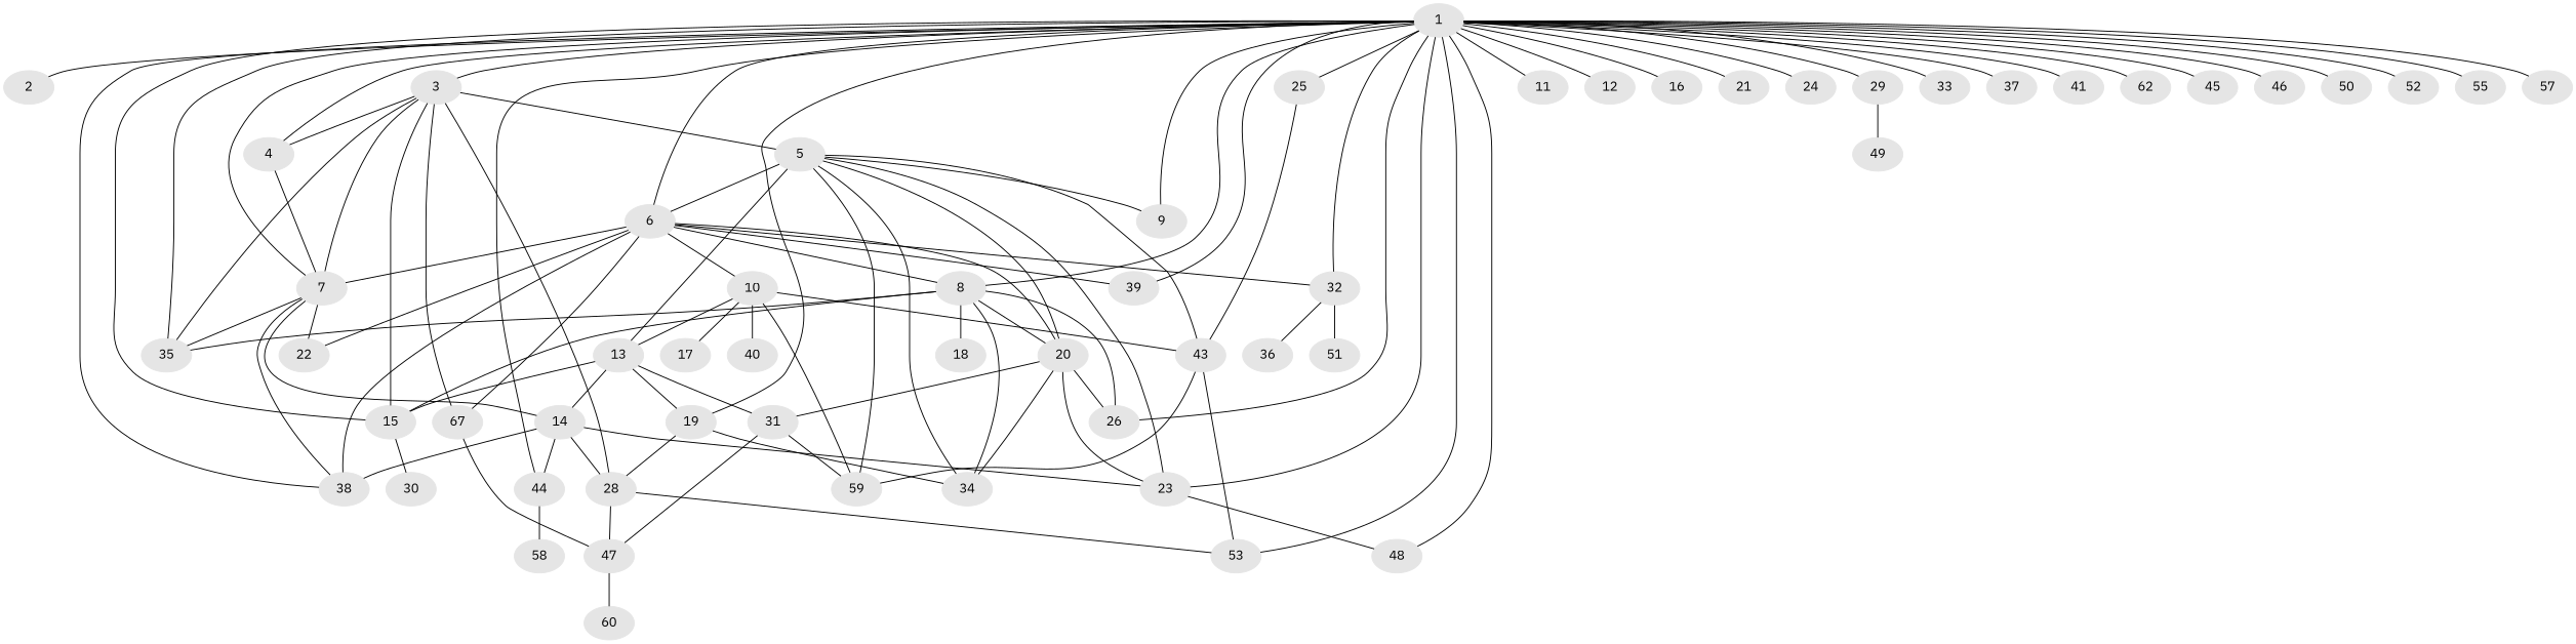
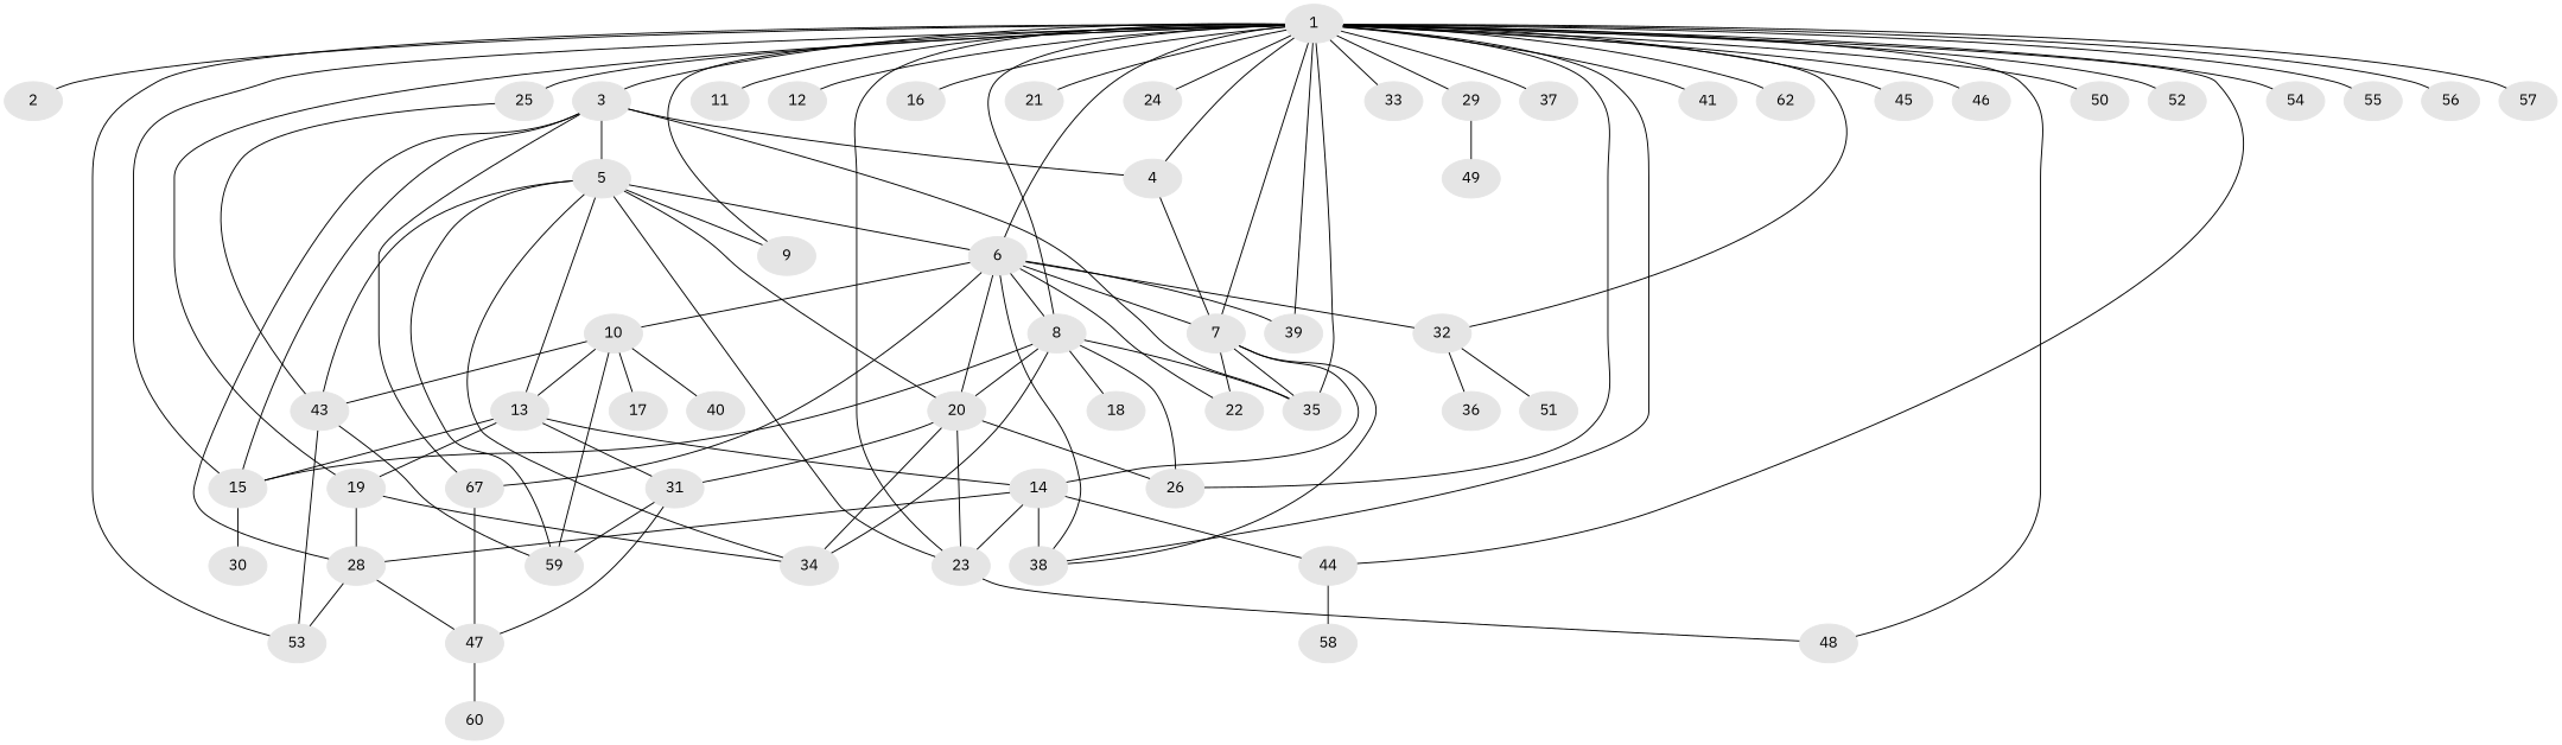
  graph {
    fontname="IBM Plex Sans"
    node [color=gray90 fontname="IBM Plex Sans" style=filled]
    edge [fontname="IBM Plex Sans" weight=1.0]
    1
    2
    3
    4
    6
    7
    8
    9
    11
    12
    15
    16
    19
    21
    23
    24
    25
    26
    29
    32
    33
    35
    37
    38
    39
    41
    n27 [label=62]
    44
    45
    46
    48
    50
    52
    53
+   54
    55
+   56
    57
    5
    n40 [label=67]
    28
    20
    10
    22
    14
    34
    18
    30
    43
    49
    36
    51
    58
    13
    59
    47
    31
    17
    40
    60
    1 -- 2
    1 -- 3
    1 -- 4
    1 -- 6
    1 -- 7
    1 -- 8
    1 -- 9
    1 -- 11
    1 -- 12
    1 -- 15
    1 -- 16
    1 -- 19
    1 -- 21
    1 -- 23
    1 -- 24
    1 -- 25 [weight=2.0]
    1 -- 26
    1 -- 29
    1 -- 32
    1 -- 33
    1 -- 35
    1 -- 37
    1 -- 38
    1 -- 39
    1 -- 41
    1 -- n27
    1 -- 44
    1 -- 45
    1 -- 46
    1 -- 48
    1 -- 50
    1 -- 52
    1 -- 53
+   1 -- 54
    1 -- 55
+   1 -- 56
    1 -- 57
    3 -- 4 [weight=4.0]
-   3 -- 7
    3 -- 15 [weight=2.0]
    3 -- 35 [weight=2.0]
    3 -- 5 [weight=8.0]
    3 -- n40
    3 -- 28
    4 -- 7
    6 -- 7
    6 -- 8
    6 -- 32 [weight=3.0]
    6 -- 38
    6 -- 39
    6 -- n40
    6 -- 20
    6 -- 10
    6 -- 22
    7 -- 35
    7 -- 38
    7 -- 22 [weight=3.0]
    7 -- 14
    8 -- 15
    8 -- 26
    8 -- 35
    8 -- 20
    8 -- 34
    8 -- 18 [weight=2.0]
    15 -- 30 [weight=3.0]
    19 -- 28
    19 -- 34
    23 -- 48
    25 -- 43
    29 -- 49
    32 -- 36
    32 -- 51
    44 -- 58
    5 -- 6
    5 -- 9 [weight=2.0]
    5 -- 23
    5 -- 20
    5 -- 34
    5 -- 43
    5 -- 13 [weight=3.0]
    5 -- 59
    n40 -- 47 [weight=2.0]
    28 -- 53
    28 -- 47
    20 -- 23
    20 -- 26
    20 -- 34
    20 -- 31
    10 -- 43
    10 -- 13
    10 -- 59
    10 -- 17
    10 -- 40
    14 -- 23
    14 -- 38 [weight=6.0]
    14 -- 44
    14 -- 28
    43 -- 53
    43 -- 59
    13 -- 15
    13 -- 19
    13 -- 14
    13 -- 31
    47 -- 60
    31 -- 59
    31 -- 47
  }
